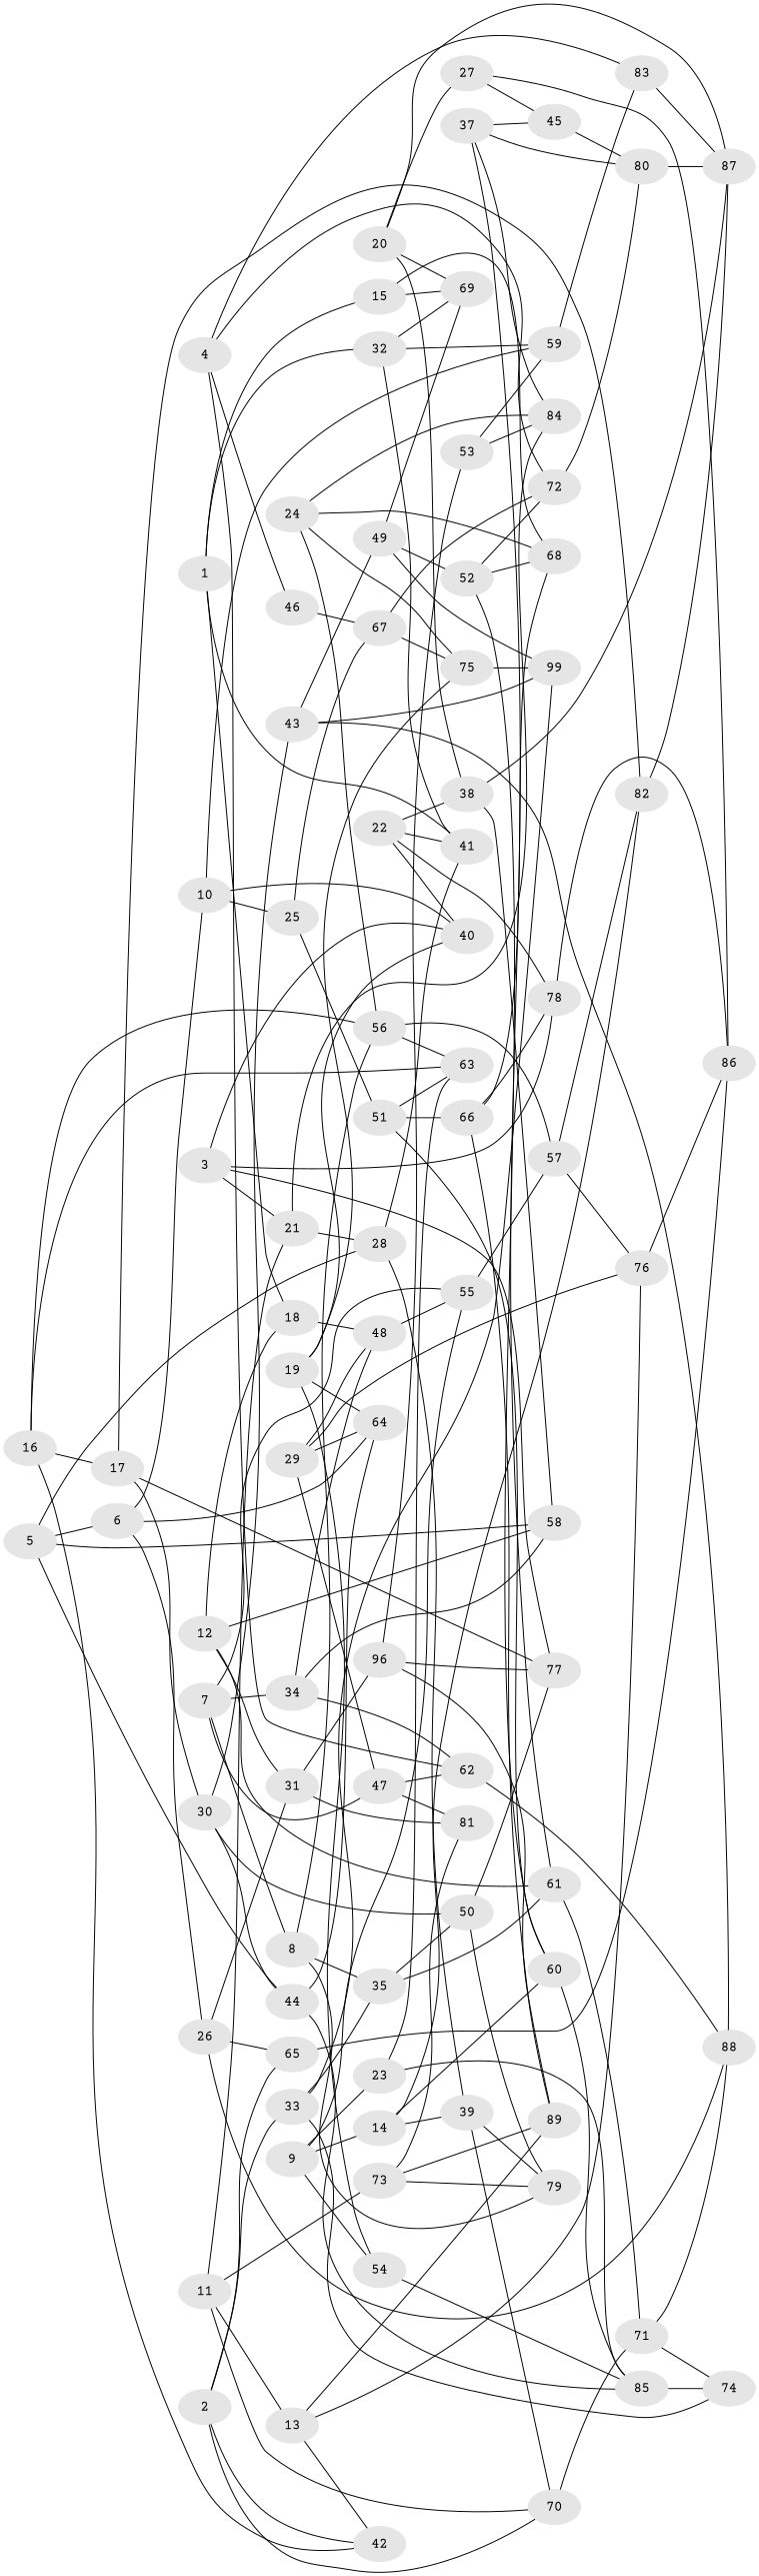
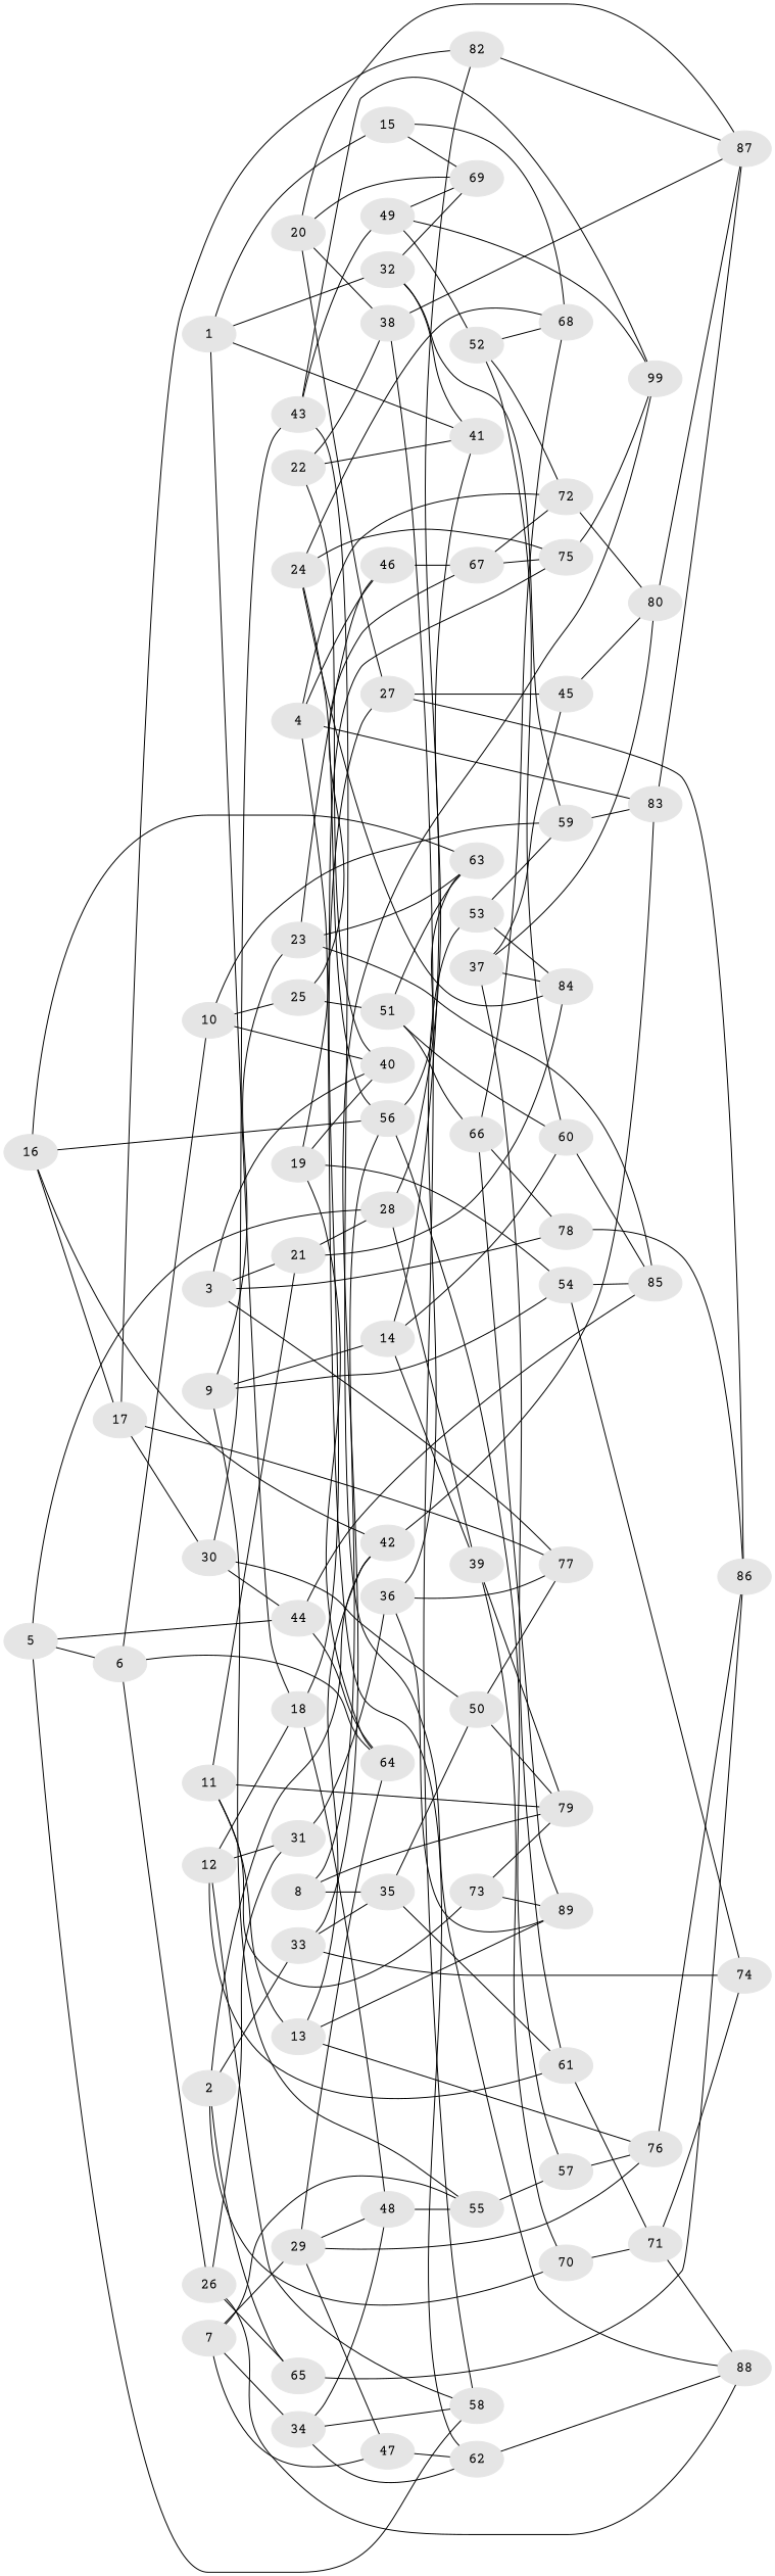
  graph {
    fontname="Courier Prime"
    rankdir=LR
    node [color=gray90 fontname="Courier Prime" style=filled]
    edge [fontname="Courier Prime"]
    1
    15
    18
    32
    41
    68
    69
    27
    48
    59
    2
    33
    42
    65
    70
    35
    74
    n18 [label=99]
    83
    86
    71
    3
    21
    40
    77
    78
    28
    84
    4
    46
    62
    72
    67
    88
    80
    87
    5
    6
    44
    58
    10
    26
    64
    39
    85
    25
    31
    7
    8
    34
    47
    55
    56
    79
-   81
    57
    61
    50
    63
    9
    14
    23
    54
    60
    82
    51
    11
    13
    73
    76
    89
    12
-   36 [label=96]
+   36
    53
    16
    17
    30
    43
    45
    19
    75
    20
    38
    22
    24
    66
    29
    49
    37
    52
    1 -- 15
    1 -- 18
    1 -- 32
    1 -- 41
    15 -- 68
    15 -- 69
+   18 -- 27
    18 -- 48
    32 -- 41
    32 -- 69
    32 -- 59
    27 -- 86
    27 -- 45
    48 -- 55
    59 -- 83
    2 -- 33
    2 -- 42
    2 -- 65
    2 -- 70
    33 -- 35
    33 -- 74
    33 -- n18
+   42 -- 83
    65 -- 86
    70 -- 71
    35 -- 61
    35 -- 50
    83 -- 87
    71 -- 74
    71 -- 88
    3 -- 21
    3 -- 40
    3 -- 77
    3 -- 78
    21 -- 28
    21 -- 84
    78 -- 86
    28 -- 41
    28 -- 39
    4 -- 83
    4 -- 46
    4 -- 62
    4 -- 72
    46 -- 67
    62 -- 88
    72 -- 80
    67 -- 72
    67 -- 75
    80 -- 87
    5 -- 28
    5 -- 6
    5 -- 44
    5 -- 58
    6 -- 10
    6 -- 26
    6 -- 64
    44 -- 64
    44 -- 85
    10 -- 59
    10 -- 40
    10 -- 25
    26 -- 65
    26 -- 88
    26 -- 31
    39 -- 70
    39 -- 79
    25 -- 67
    25 -- 51
-   31 -- 81
    31 -- 36
-   7 -- 8
+   7 -- 29
    7 -- 34
    7 -- 47
    7 -- 55
    8 -- 35
    8 -- 56
    8 -- 79
    34 -- 48
    34 -- 62
    34 -- 58
    47 -- 62
-   47 -- 81
    55 -- 57
    56 -- 57
    56 -- 63
-   57 -- 82
    57 -- 76
    61 -- 71
    50 -- 77
    50 -- 79
    9 -- 55
    9 -- 14
    9 -- 23
    9 -- 54
    14 -- 39
    14 -- 60
    14 -- 82
+   23 -- 46
    23 -- 85
    23 -- 63
-   85 -- 74
+   54 -- 74
    54 -- 85
    60 -- 85
    82 -- 87
    51 -- 63
    51 -- 60
    51 -- 66
-   11 -- 70
+   11 -- 79
    11 -- 21
    11 -- 13
    11 -- 73
    13 -- 42
    13 -- 76
    13 -- 89
    73 -- 79
-   73 -- 81
    73 -- 89
    76 -- 86
    12 -- 18
    12 -- 58
    12 -- 31
    12 -- 61
    36 -- 77
    36 -- 89
    36 -- 53
    53 -- 59
    53 -- 84
    16 -- 42
    16 -- 56
    16 -- 63
    16 -- 17
    17 -- 77
    17 -- 82
    17 -- 30
    30 -- 44
    30 -- 50
    30 -- 43
    43 -- n18
    43 -- 88
    43 -- 49
    45 -- 80
    19 -- 40
    19 -- 64
    19 -- 54
    19 -- 75
    75 -- n18
    20 -- 69
    20 -- 27
    20 -- 87
    20 -- 38
    38 -- 87
    38 -- 58
    22 -- 41
    22 -- 40
-   22 -- 78
    22 -- 38
    24 -- 68
    24 -- 84
    24 -- 56
    24 -- 75
    66 -- 68
    66 -- 78
    66 -- 89
    29 -- 48
    29 -- 64
    29 -- 47
    29 -- 76
    49 -- 69
    49 -- n18
    49 -- 52
    37 -- 84
    37 -- 80
    37 -- 61
    37 -- 45
    52 -- 68
    52 -- 72
    52 -- 60
  }
